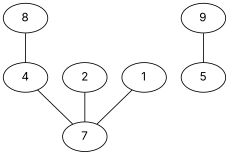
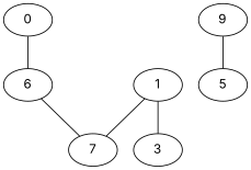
  graph {
    fontname=Inter
    node [fontname=Inter type=endpoint]
    edge [fontname=Inter frequency=1 type0=line]
-   0 [x=321 y=448 label=8]
-   6 [type=corner x=313 y=263 label=4]
+   0 [x=321 y=448]
+   6 [type=corner x=313 y=263]
    7 [type=intersection x=341 y=241]
    1 [type=corner x=316 y=244]
-   2 [x=360 y=259]
+   3 [x=311 y=68]
    n7 [label=9 x=216 y=56]
    5 [x=188 y=430]
    0 -- 6 [angle0=1.53]
    6 -- 7 [angle0=-.67]
    1 -- 7 [angle0=-.12]
-   2 -- 7 [angle0=.76]
+   1 -- 3 [angle0=1.54]
    n7 -- 5 [angle0=-1.50]
  }
